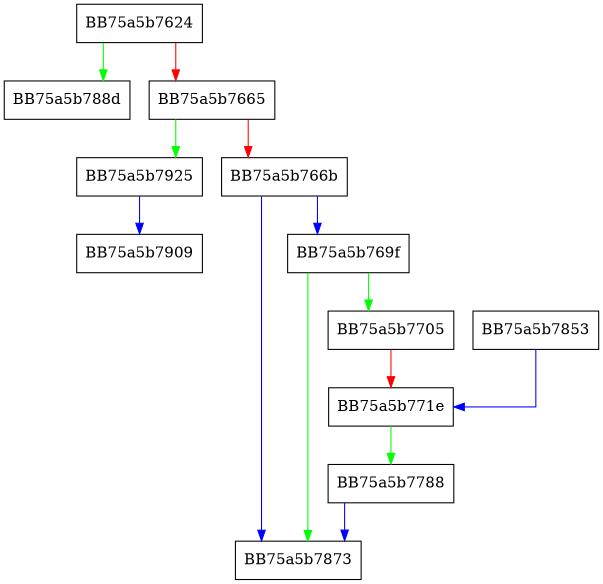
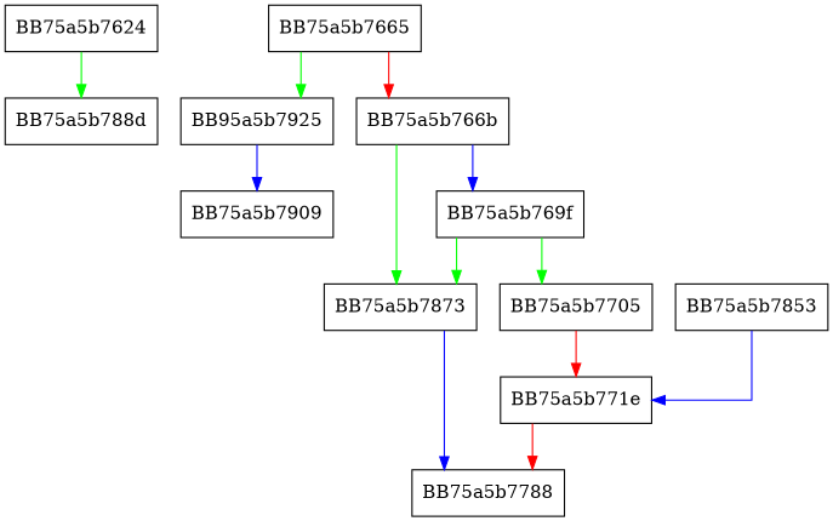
  digraph {
    splines=ortho
    node [shape=box]
    edge [color=green]
    BB75a5b7624
    BB75a5b788d
    BB75a5b7665
-   BB75a5b7925
+   BB75a5b7925 [label=BB95a5b7925]
    BB75a5b766b
    BB75a5b7909
    BB75a5b7873
    BB75a5b769f
    BB75a5b7788
    BB75a5b7705
    BB75a5b7853
    BB75a5b771e
    BB75a5b7624 -> BB75a5b788d
-   BB75a5b7624 -> BB75a5b7665 [color=red]
    BB75a5b7665 -> BB75a5b7925
    BB75a5b7665 -> BB75a5b766b [color=red]
    BB75a5b7925 -> BB75a5b7909 [color=blue]
-   BB75a5b766b -> BB75a5b7873 [color=blue]
+   BB75a5b766b -> BB75a5b7873
    BB75a5b766b -> BB75a5b769f [color=blue]
-   BB75a5b7788 -> BB75a5b7873 [color=blue]
+   BB75a5b7873 -> BB75a5b7788 [color=blue]
    BB75a5b769f -> BB75a5b7873
    BB75a5b769f -> BB75a5b7705
    BB75a5b7705 -> BB75a5b771e [color=red]
    BB75a5b7853 -> BB75a5b771e [color=blue]
-   BB75a5b771e -> BB75a5b7788
+   BB75a5b771e -> BB75a5b7788 [color=red]
  }
